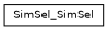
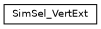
  digraph {
    rankdir=LR
-   n1 [color=black fillcolor=white fontname=Helvetica fontsize=10 height=0.2 label=SimSel_SimSel shape=record style=filled width=0.4]
+   n1 [color=black fillcolor=white fontname=Helvetica fontsize=10 height=0.2 label=SimSel_VertExt shape=record style=filled width=0.4]
  }
